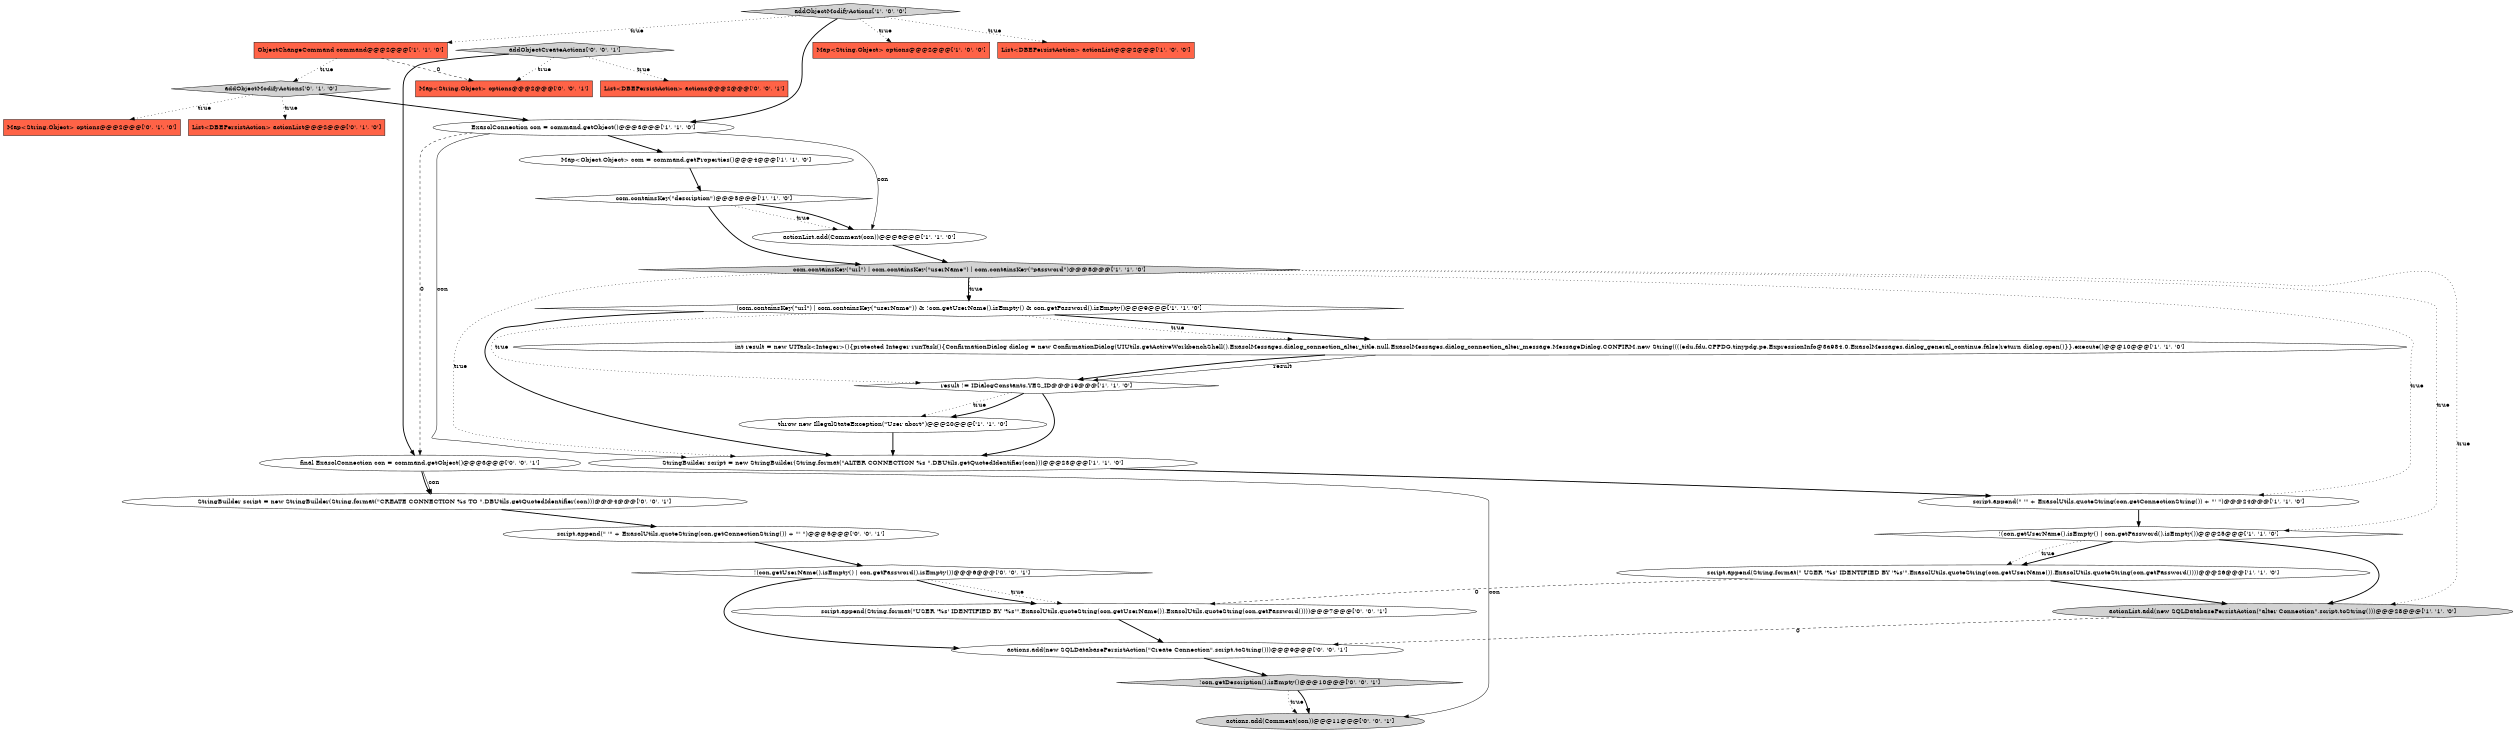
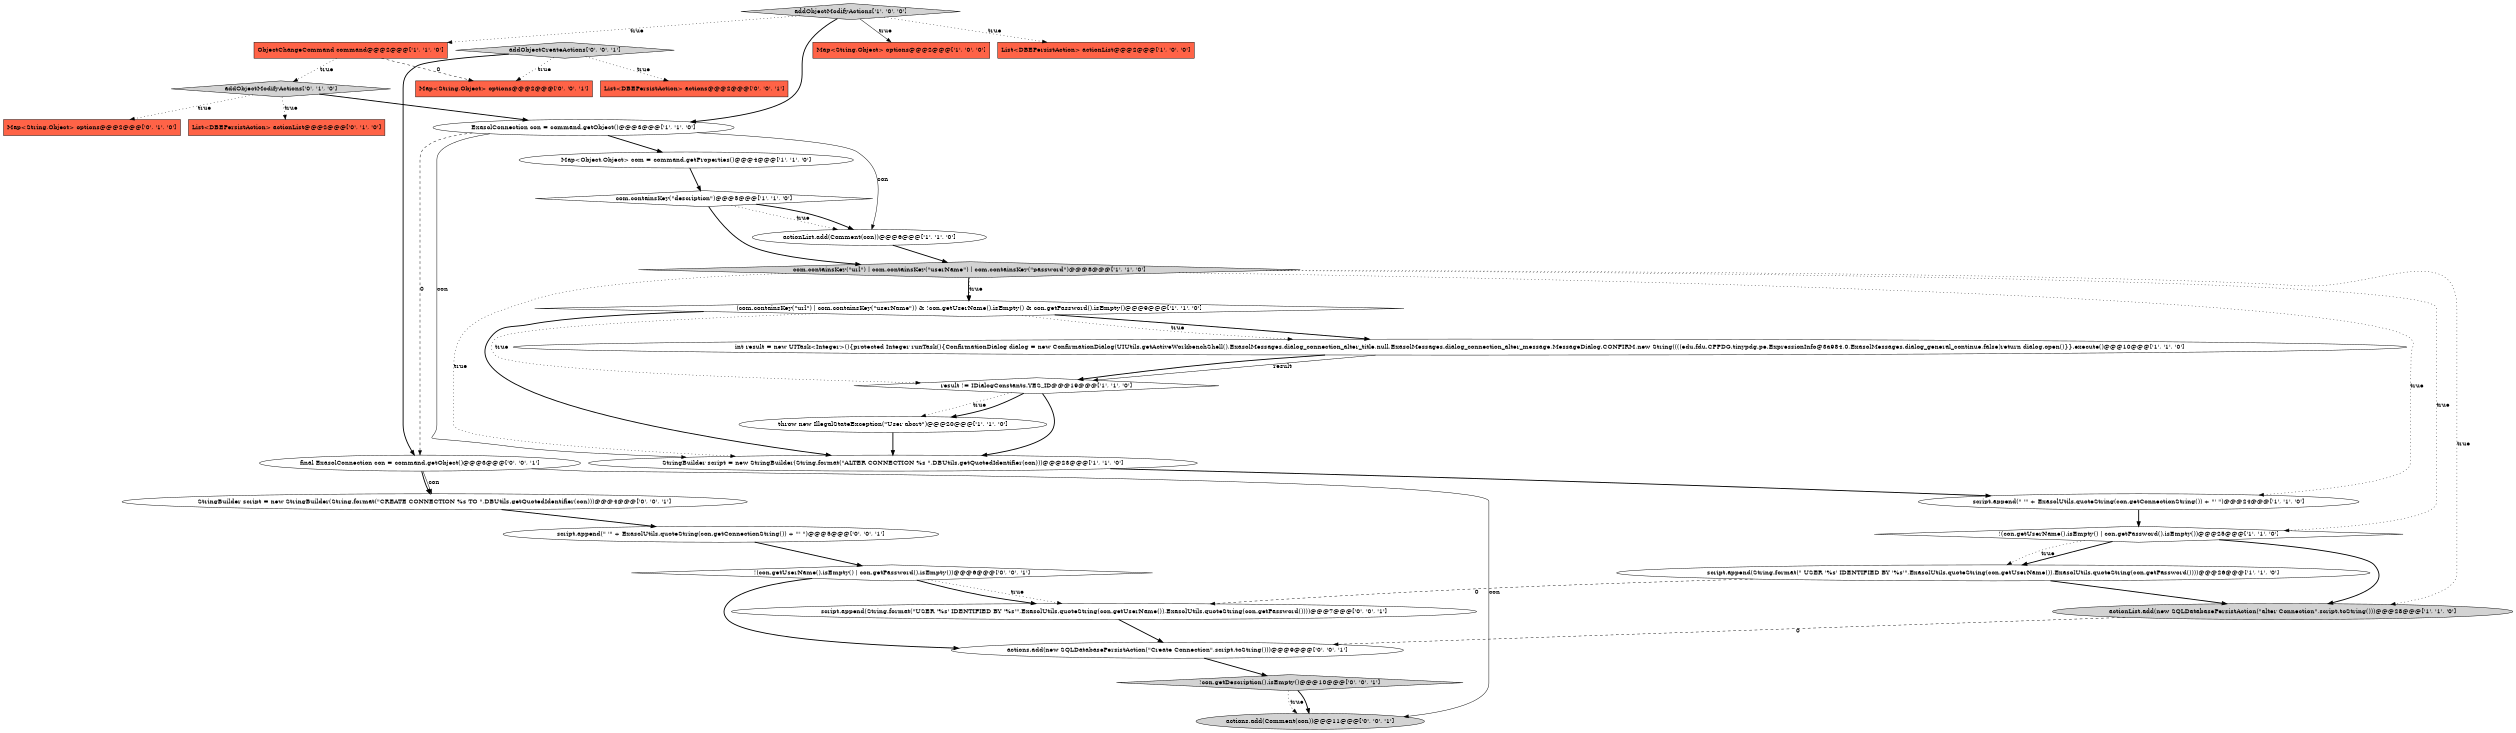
  digraph {
    node [fillcolor=white shape=ellipse style=filled]
    edge [style=bold]
    n1 [fillcolor=lightgray label="actionList.add(new SQLDatabasePersistAction(\"alter Connection\",script.toString()))@@@28@@@['1', '1', '0']"]
    n2 [label="actions.add(new SQLDatabasePersistAction(\"Create Connection\",script.toString()))@@@9@@@['0', '0', '1']"]
    n3 [fillcolor=lightgray label="!con.getDescription().isEmpty()@@@10@@@['0', '0', '1']" shape=diamond]
    n4 [fillcolor=lightgray label="com.containsKey(\"url\") | com.containsKey(\"userName\") | com.containsKey(\"password\")@@@8@@@['1', '1', '0']" shape=diamond]
    n5 [label="script.append(\" '\" + ExasolUtils.quoteString(con.getConnectionString()) + \"' \")@@@24@@@['1', '1', '0']"]
    n6 [label="(com.containsKey(\"url\") | com.containsKey(\"userName\")) & !con.getUserName().isEmpty() & con.getPassword().isEmpty()@@@9@@@['1', '1', '0']" shape=diamond]
    n7 [label="StringBuilder script = new StringBuilder(String.format(\"ALTER CONNECTION %s \",DBUtils.getQuotedIdentifier(con)))@@@23@@@['1', '1', '0']"]
    n8 [label="!(con.getUserName().isEmpty() | con.getPassword().isEmpty())@@@25@@@['1', '1', '0']" shape=diamond]
    n9 [label="result != IDialogConstants.YES_ID@@@19@@@['1', '1', '0']" shape=diamond]
    n10 [label="int result = new UITask<Integer>(){protected Integer runTask(){ConfirmationDialog dialog = new ConfirmationDialog(UIUtils.getActiveWorkbenchShell(),ExasolMessages.dialog_connection_alter_title,null,ExasolMessages.dialog_connection_alter_message,MessageDialog.CONFIRM,new String((((edu.fdu.CPPDG.tinypdg.pe.ExpressionInfo@3a984,0,ExasolMessages.dialog_general_continue,false)return dialog.open()}}.execute()@@@10@@@['1', '1', '0']"]
    n11 [label="script.append(String.format(\" USER '%s' IDENTIFIED BY '%s'\",ExasolUtils.quoteString(con.getUserName()),ExasolUtils.quoteString(con.getPassword())))@@@26@@@['1', '1', '0']"]
    n12 [fillcolor=tomato label="Map<String,Object> options@@@2@@@['0', '1', '0']" shape=box]
    n13 [label="StringBuilder script = new StringBuilder(String.format(\"CREATE CONNECTION %s TO \",DBUtils.getQuotedIdentifier(con)))@@@4@@@['0', '0', '1']"]
    n14 [label="script.append(\" '\" + ExasolUtils.quoteString(con.getConnectionString()) + \"' \")@@@5@@@['0', '0', '1']"]
    n15 [label="!(con.getUserName().isEmpty() | con.getPassword().isEmpty())@@@6@@@['0', '0', '1']" shape=diamond]
    n16 [fillcolor=lightgray label="addObjectModifyActions['1', '0', '0']" shape=diamond]
    n17 [fillcolor=tomato label="Map<String,Object> options@@@2@@@['1', '0', '0']" shape=box]
    n18 [label="ExasolConnection con = command.getObject()@@@3@@@['1', '1', '0']"]
    n19 [fillcolor=tomato label="List<DBEPersistAction> actionList@@@2@@@['1', '0', '0']" shape=box]
    n20 [fillcolor=tomato label="ObjectChangeCommand command@@@2@@@['1', '1', '0']" shape=box]
    n21 [label="actionList.add(Comment(con))@@@6@@@['1', '1', '0']"]
    n22 [label="Map<Object,Object> com = command.getProperties()@@@4@@@['1', '1', '0']"]
    n23 [label="final ExasolConnection con = command.getObject()@@@3@@@['0', '0', '1']"]
    n24 [fillcolor=lightgray label="addObjectModifyActions['0', '1', '0']" shape=diamond]
    n25 [fillcolor=tomato label="Map<String,Object> options@@@2@@@['0', '0', '1']" shape=box]
    n26 [label="com.containsKey(\"description\")@@@5@@@['1', '1', '0']" shape=diamond]
    n27 [label="script.append(String.format(\"USER '%s' IDENTIFIED BY '%s'\",ExasolUtils.quoteString(con.getUserName()),ExasolUtils.quoteString(con.getPassword())))@@@7@@@['0', '0', '1']"]
    n28 [label="throw new IllegalStateException(\"User abort\")@@@20@@@['1', '1', '0']"]
    n29 [fillcolor=lightgray label="actions.add(Comment(con))@@@11@@@['0', '0', '1']"]
    n30 [fillcolor=tomato label="List<DBEPersistAction> actionList@@@2@@@['0', '1', '0']" shape=box]
    n31 [fillcolor=tomato label="List<DBEPersistAction> actions@@@2@@@['0', '0', '1']" shape=box]
    n32 [fillcolor=lightgray label="addObjectCreateActions['0', '0', '1']" shape=diamond]
    n1 -> n2 [label=0 style=dashed]
    n2 -> n3
    n3 -> n29 [label=true style=dotted]
    n3 -> n29
    n4 -> n1 [label=true style=dotted]
    n4 -> n5 [label=true style=dotted]
    n4 -> n6 [label=true style=dotted]
    n4 -> n6
    n4 -> n7 [label=true style=dotted]
    n4 -> n8 [label=true style=dotted]
    n5 -> n8
    n6 -> n7
    n6 -> n9 [label=true style=dotted]
    n6 -> n10 [label=true style=dotted]
    n6 -> n10
    n7 -> n5
    n8 -> n1
    n8 -> n11
    n8 -> n11 [label=true style=dotted]
    n9 -> n7
    n9 -> n28 [label=true style=dotted]
    n9 -> n28
    n10 -> n9 [label=result style=solid]
    n10 -> n9
    n11 -> n1
    n11 -> n27 [label=0 style=dashed]
    n13 -> n14
    n14 -> n15
    n15 -> n2
    n15 -> n27 [label=true style=dotted]
    n15 -> n27
-   n16 -> n17 [label=true style=dotted]
+   n16 -> n17 [label=true style=solid]
    n16 -> n18
    n16 -> n19 [label=true style=dotted]
    n16 -> n20 [label=true style=dotted]
    n18 -> n7 [label=con style=solid]
    n18 -> n21 [label=con style=solid]
    n18 -> n22
    n18 -> n23 [label=0 style=dashed]
    n20 -> n24 [label=true style=dotted]
    n20 -> n25 [label=0 style=dashed]
    n21 -> n4
    n22 -> n26
    n23 -> n13 [label=con style=solid]
    n23 -> n13
    n23 -> n29 [label=con style=solid]
    n24 -> n12 [label=true style=dotted]
    n24 -> n18
    n24 -> n30 [label=true style=dotted]
    n26 -> n4
    n26 -> n21 [label=true style=dotted]
    n26 -> n21
    n27 -> n2
    n28 -> n7
    n32 -> n23
    n32 -> n25 [label=true style=dotted]
    n32 -> n31 [label=true style=dotted]
  }
